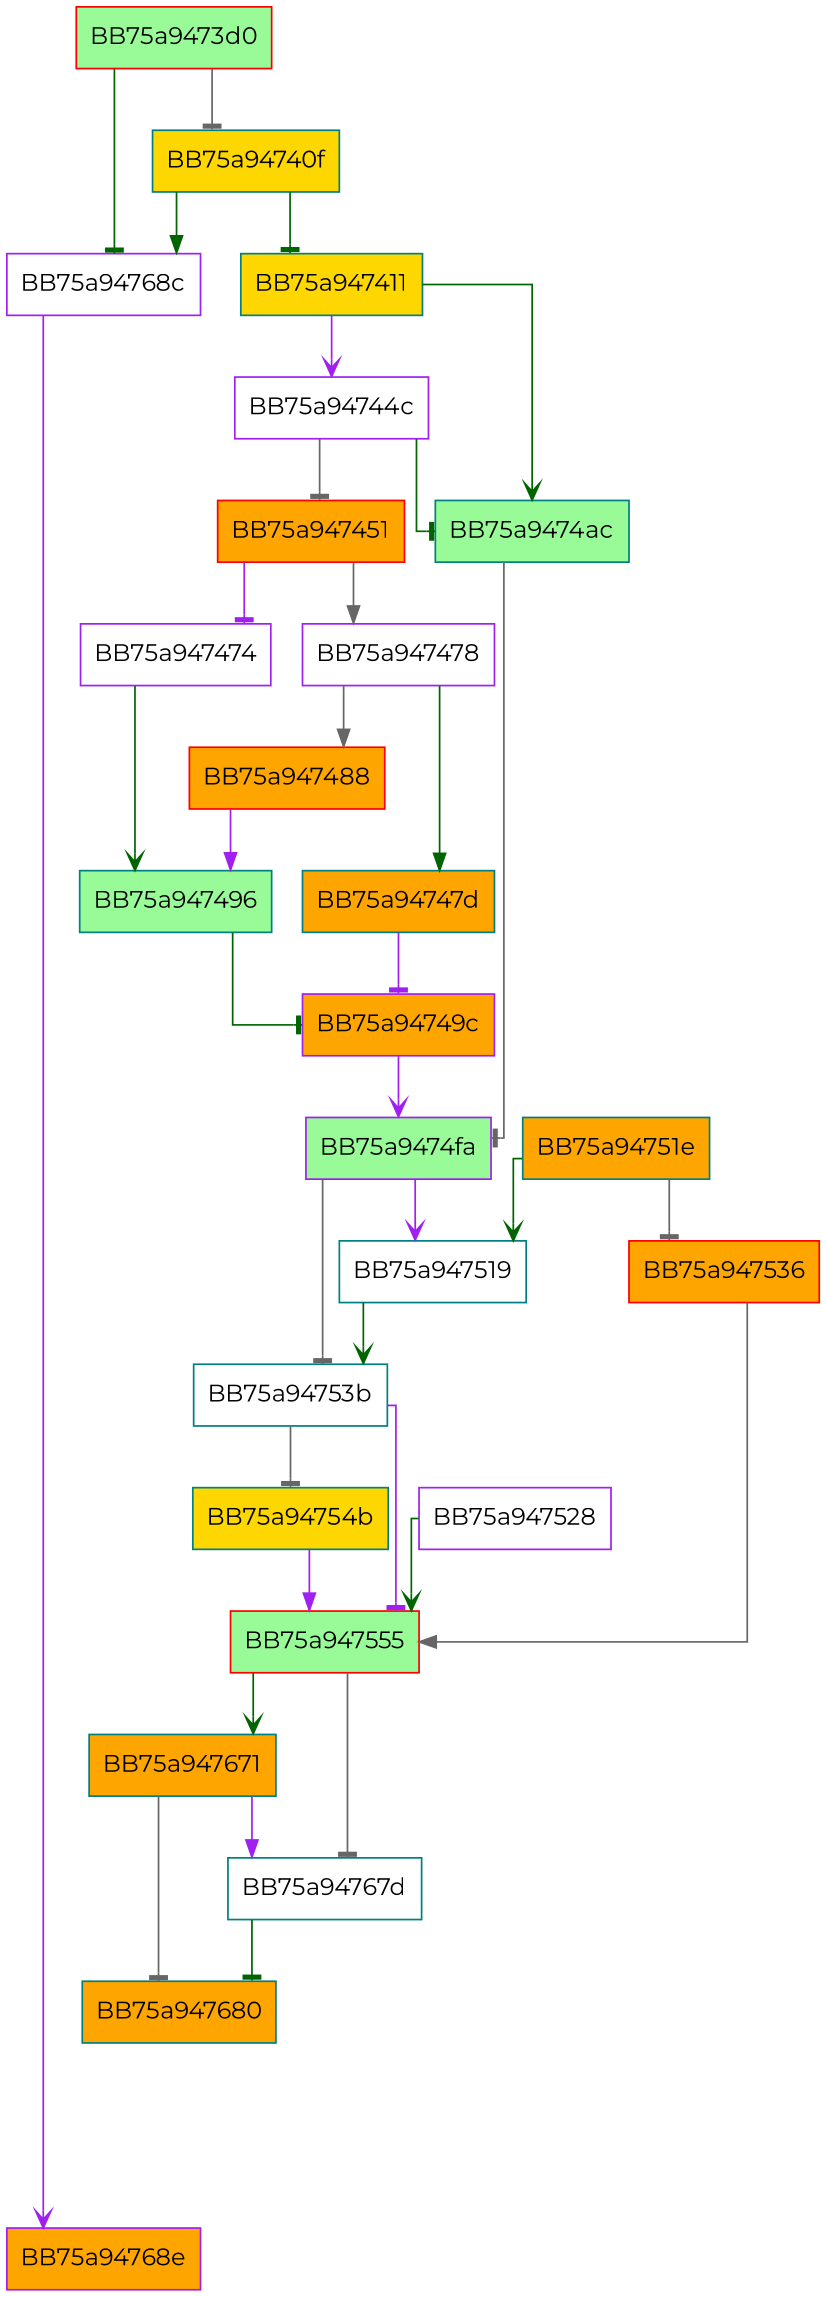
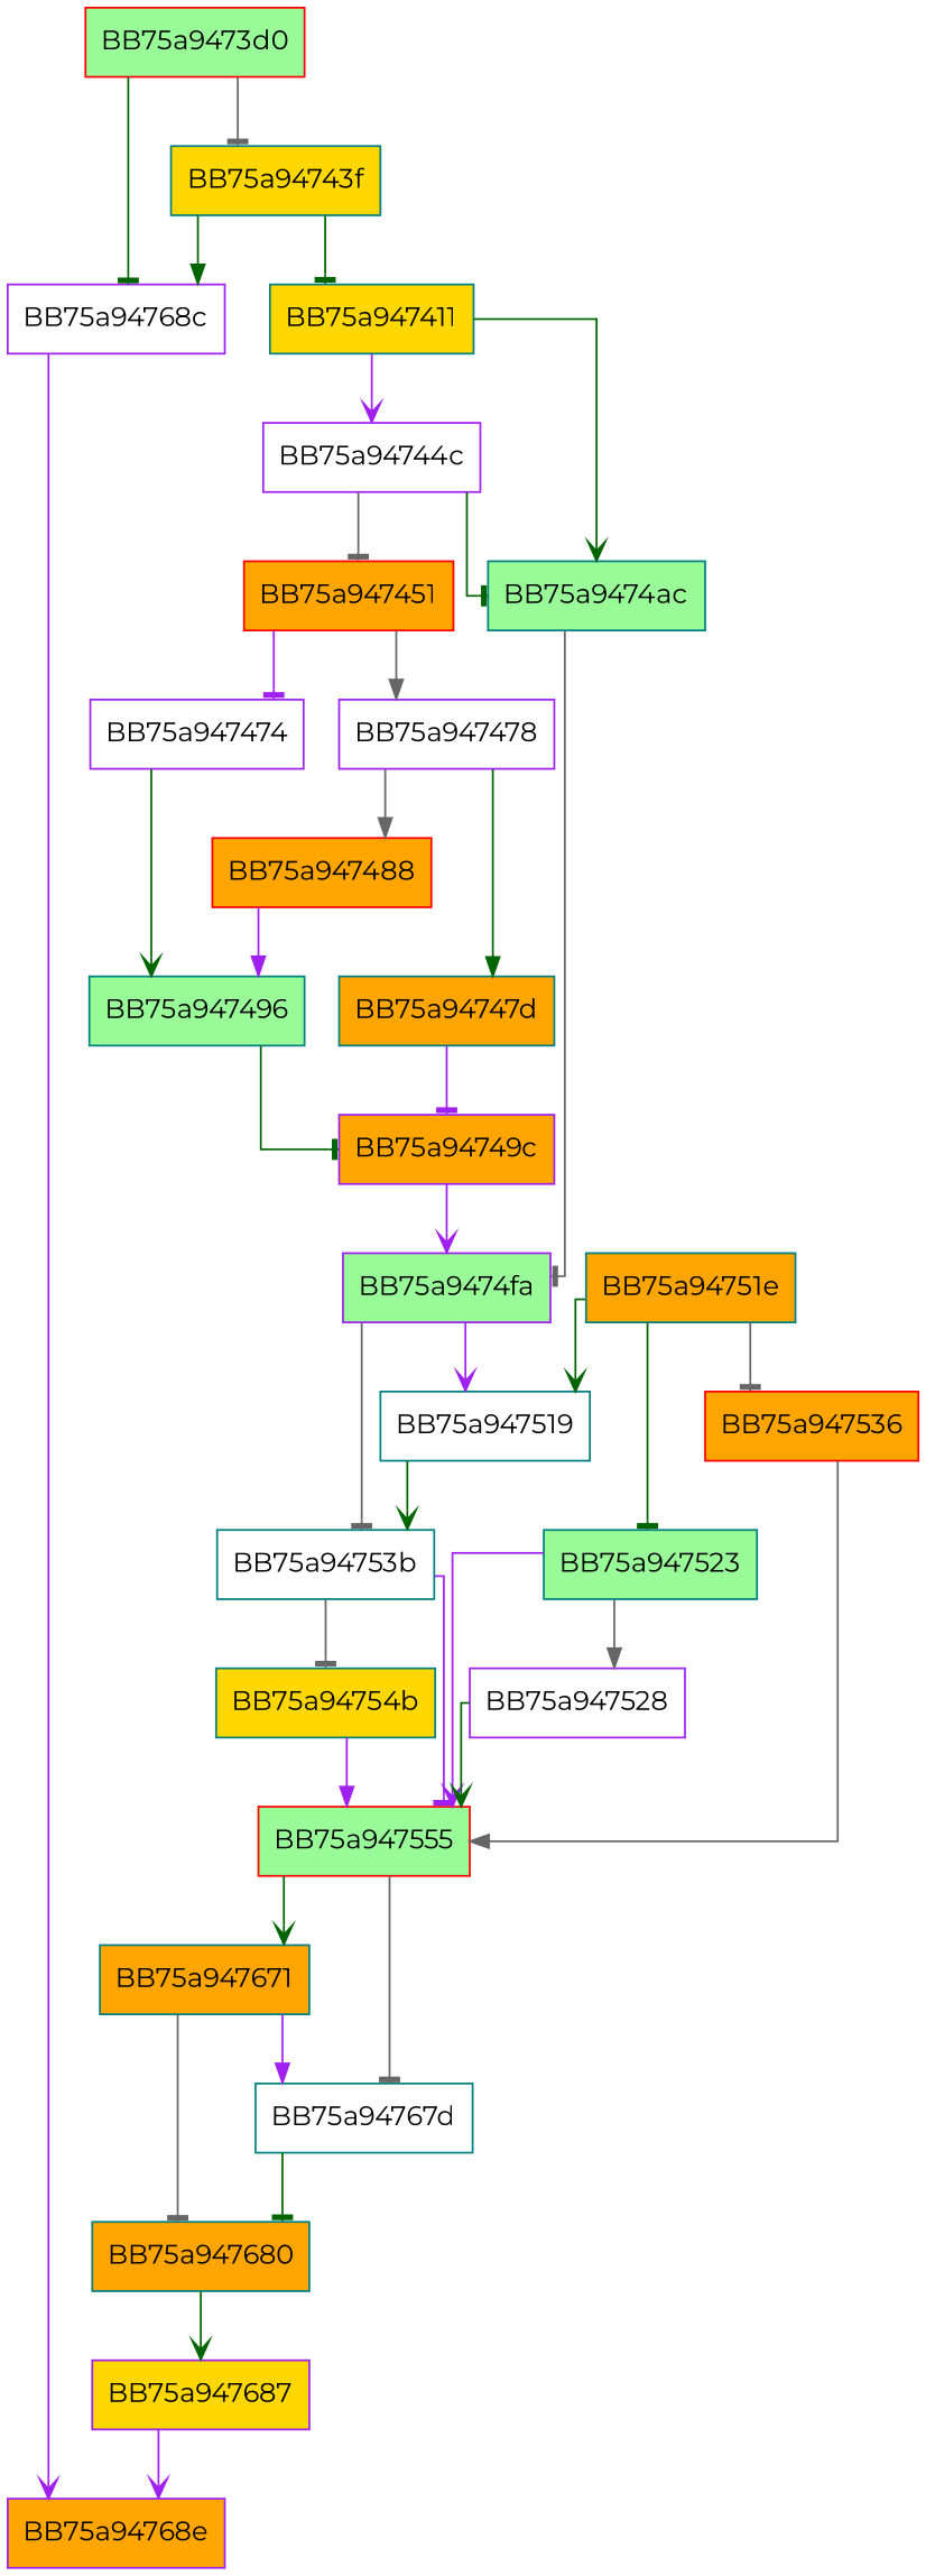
  digraph {
    fontname=Montserrat
    splines=ortho
    node [color=teal fillcolor=orange fontname=Montserrat shape=box style=filled]
    edge [arrowhead=tee color=darkgreen fontname=Montserrat]
    BB75a9473d0 [color=red fillcolor=palegreen]
    BB75a94768c [color=purple fillcolor=white]
-   BB75a94740f [fillcolor=gold]
+   BB75a94740f [fillcolor=gold label=BB75a94743f]
    BB75a94768e [color=purple]
    n5 [fillcolor=gold label=BB75a947411]
    BB75a9474ac [fillcolor=palegreen]
    BB75a94744c [color=purple fillcolor=white]
    BB75a9474fa [color=purple fillcolor=palegreen]
    BB75a947451 [color=red]
    BB75a94753b [fillcolor=white]
    BB75a947519 [fillcolor=white]
    BB75a947478 [color=purple fillcolor=white]
    BB75a947474 [color=purple fillcolor=white]
    BB75a947488 [color=red]
    BB75a94747d
    BB75a947496 [fillcolor=palegreen]
    BB75a94749c [color=purple]
    BB75a947555 [color=red fillcolor=palegreen]
    BB75a94754b [fillcolor=gold]
    BB75a94767d [fillcolor=white]
    BB75a947671
    BB75a94751e
    BB75a947536 [color=red]
+   BB75a947523 [fillcolor=palegreen]
    BB75a947528 [color=purple fillcolor=white]
    BB75a947680
+   BB75a947687 [color=purple fillcolor=gold]
    BB75a9473d0 -> BB75a94768c
    BB75a9473d0 -> BB75a94740f [color=gray40]
    BB75a94768c -> BB75a94768e [arrowhead=vee color=purple]
    BB75a94740f -> BB75a94768c [arrowhead=normal]
    BB75a94740f -> n5
    n5 -> BB75a9474ac [arrowhead=vee]
    n5 -> BB75a94744c [arrowhead=vee color=purple]
    BB75a9474ac -> BB75a9474fa [color=gray40]
    BB75a94744c -> BB75a9474ac
    BB75a94744c -> BB75a947451 [color=gray40]
    BB75a9474fa -> BB75a94753b [color=gray40]
    BB75a9474fa -> BB75a947519 [arrowhead=vee color=purple]
    BB75a947451 -> BB75a947478 [arrowhead=normal color=gray40]
    BB75a947451 -> BB75a947474 [color=purple]
    BB75a94753b -> BB75a947555 [color=purple]
    BB75a94753b -> BB75a94754b [color=gray40]
    BB75a947519 -> BB75a94753b [arrowhead=vee]
    BB75a947478 -> BB75a947488 [arrowhead=normal color=gray40]
    BB75a947478 -> BB75a94747d [arrowhead=normal]
    BB75a947474 -> BB75a947496 [arrowhead=vee]
    BB75a947488 -> BB75a947496 [arrowhead=normal color=purple]
    BB75a94747d -> BB75a94749c [color=purple]
    BB75a947496 -> BB75a94749c
    BB75a94749c -> BB75a9474fa [arrowhead=vee color=purple]
    BB75a947555 -> BB75a94767d [color=gray40]
    BB75a947555 -> BB75a947671 [arrowhead=vee]
    BB75a94754b -> BB75a947555 [arrowhead=normal color=purple]
    BB75a94767d -> BB75a947680
    BB75a947671 -> BB75a94767d [arrowhead=normal color=purple]
    BB75a947671 -> BB75a947680 [color=gray40]
    BB75a94751e -> BB75a947519 [arrowhead=vee]
    BB75a94751e -> BB75a947536 [color=gray40]
+   BB75a94751e -> BB75a947523
    BB75a947536 -> BB75a947555 [arrowhead=normal color=gray40]
+   BB75a947523 -> BB75a947555 [arrowhead=vee color=purple]
+   BB75a947523 -> BB75a947528 [arrowhead=normal color=gray40]
    BB75a947528 -> BB75a947555 [arrowhead=vee]
+   BB75a947680 -> BB75a947687 [arrowhead=vee]
+   BB75a947687 -> BB75a94768e [arrowhead=vee color=purple]
  }
